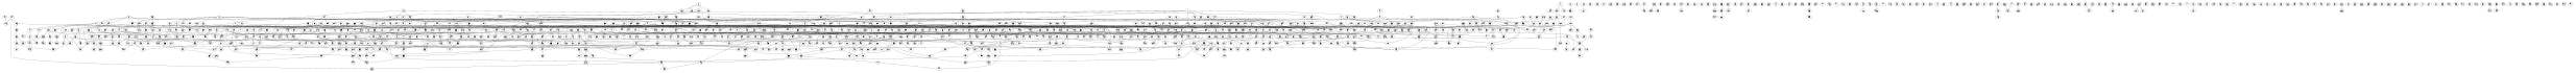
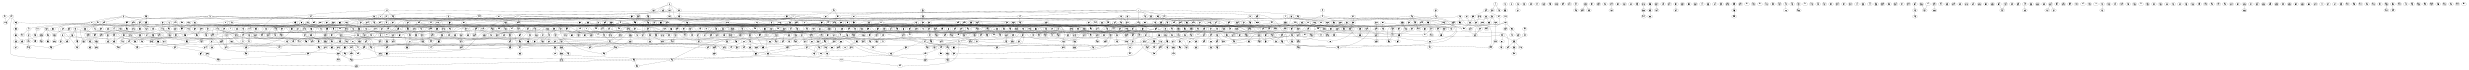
  graph {
    1
    2
    18
    38
    70
    234
    367
    587
    597
    629
    8
    31
    242
    176
    491
    645
    396
    140
    424
    482
    585
    801
    941
    9
    154
    611
    766
    3
    6
    13
    57
    115
    230
    243
    399
    409
    14
    192
    718
    61
    620
    118
    599
    380
    246
    790
    859
    899
    765
+   898
    433
    825
    4
    521
    643
    5
    17
    29
    54
    97
    116
    545
    41
    76
    111
    190
    517
    828
    73
    93
    527
    838
    565
    265
    654
    984
    276
    366
    390
    652
    936
    7
    19
    172
    209
    272
    356
    551
    552
    299
    376
    526
    815
    489
    703
    20
    53
    124
    235
    239
    446
    149
    499
    414
    196
    416
    570
    833
    931
    770
    685
    10
    364
    435
    n115 [label=1020]
    479
    11
    830
    12
    22
    475
    746
    795
    128
    342
    885
    971
    89
    112
    637
    408
    614
    15
    63
    68
    769
    802
    807
    357
    819
    254
    816
    878
    16
    52
    848
    905
    67
    977
    290
    891
    152
    220
    619
    861
    582
    799
    954
    939
    623
    808
    346
    398
    519
    890
    999
    197
    400
    21
    42
    814
    62
    78
    179
    476
    186
    516
    518
    402
    501
    23
    77
    535
    532
    837
    978
    24
    25
    109
    245
    47
    263
    382
    847
    506
    161
    880
    26
    28
    100
    201
    212
    760
    169
    207
    102
    530
    205
    261
    284
    740
    896
    27
    35
    146
    147
    232
    274
    907
    913
    617
    450
    348
    737
    701
    264
    415
    947
    440
    324
    166
    567
    945
    301
    989
    30
    34
    193
    572
    40
    432
    490
    680
    811
    647
    32
    46
    58
    669
    33
    36
    720
    200
    879
    486
    922
    745
    641
    208
    323
    37
    103
    104
    244
    494
    571
    924
    216
    752
    820
    250
    286
    758
    615
    39
    145
    210
    511
    529
    533
    590
    268
    381
    389
    480
    950
    777
    872
    666
    199
    791
    173
    856
    452
    775
    43
    122
    289
    127
    427
    344
    771
    44
    137
    581
    45
    483
    497
    531
    691
    477
    48
    755
    849
    49
    79
    106
    183
    622
    50
    142
    170
    248
    300
    719
    728
    315
    563
    744
    827
    935
    237
    309
    51
    496
    613
    749
    985
    55
    155
    550
    56
    117
    180
    873
    151
    513
    133
    537
    994
    222
    136
    150
    225
    665
    59
    322
    404
    688
    672
    884
    60
    64
    214
    317
    218
    422
    707
    188
    454
    841
    662
    406
    908
    667
    967
    65
    92
    211
    751
    66
    202
    642
    975
    69
    162
    163
    256
    325
    823
    991
    462
    628
    71
    138
    251
    330
    498
    621
    636
    656
    466
    725
    955
    926
    983
    690
    962
    72
    335
    575
    817
    74
    171
    385
    449
    75
    805
    648
    228
    80
    578
    687
    81
    82
    83
    84
    525
    788
    800
    85
    165
    920
    86
    87
    368
    557
    88
    98
    260
    886
    105
    369
    897
    493
    625
    839
    747
    90
    167
    231
    91
    773
    548
    345
    94
    131
    560
    291
    900
    95
    125
    178
    341
    96
    439
    850
    970
    607
    673
    844
    99
    420
    523
    158
    855
    996
    101
    113
    692
    413
    958
    221
    287
    640
    889
    107
    175
    108
    961
    110
    121
    269
    308
    696
    759
    114
    294
    536
    864
    258
    119
    157
    255
    423
    436
    458
    472
    159
    638
    120
    598
    657
    772
    132
    953
    123
    253
    236
    126
    129
    189
    965
    213
    319
    320
    610
    546
    595
    952
    130
    485
    134
    338
    421
    600
    803
    960
    135
    644
    693
    524
    756
    139
    359
    543
    822
    327
    993
    781
    982
    141
    681
    709
    842
    143
    144
    273
    852
    283
    695
    990
    148
    895
    403
    153
    944
    156
    354
    538
    288
    349
    334
    605
    160
    238
    505
    806
    541
    478
    580
    164
    313
    331
    441
    686
    804
    785
    660
    168
    174
    419
    459
    968
    650
    663
    683
    697
    542
    596
    818
    863
    177
    824
    181
    461
    566
    182
    206
    358
    233
    846
    951
    326
    835
    184
    716
    794
    185
    187
    431
    460
    930
    779
    862
    929
    191
    682
    917
    194
    195
    738
    903
    198
    874
    203
    275
    739
    365
    540
    204
    292
    809
    988
    894
    547
    556
    923
    215
    267
    361
    748
    589
    562
    778
    217
    708
    219
    932
    223
    224
    774
    226
    293
    761
    394
    713
    998
    227
    328
    447
    539
    229
    240
    318
    711
    915
    241
    675
    247
    946
    417
    467
    553
    875
    249
    252
    329
    843
    257
    259
    262
    266
    410
    438
    980
    270
    271
    502
    386
    583
    604
    277
    910
    278
    279
    780
    280
    281
    282
    463
    285
    321
    706
    412
    671
    295
    296
    297
    302
    925
    437
    298
    670
    928
    303
    350
    304
    555
    576
    305
    339
    306
    378
    307
    653
    966
    310
    659
    311
    492
    312
    601
    727
    742
    314
    316
    388
    914
    726
    332
    588
    721
    646
    333
    375
    867
    616
    336
    661
    337
    784
    340
    735
    343
    892
    948
    347
    934
    351
    764
    352
    353
    355
    426
    829
    881
    854
    360
    445
    362
    363
    443
    702
    370
    902
    371
    372
    391
    627
    373
    457
    574
    374
    377
    995
    379
    869
    383
    384
    987
    387
    630
    392
    393
    395
    733
    909
    397
    401
    405
    407
    411
    904
    418
    793
    851
    425
    428
    515
    429
    430
    434
    442
    606
    444
    810
    448
    451
    986
    453
    717
    455
    456
    568
    919
    464
    832
    465
    468
    522
    469
    470
    471
    473
    474
    674
    481
    484
    487
    488
    495
    500
    974
    503
    504
    608
    507
    508
    655
    509
    510
    512
    514
    520
    927
    528
    534
    544
    549
    813
    554
    679
    602
    558
    559
    561
    564
    569
    573
    676
    577
    579
    584
    715
    743
    586
    757
    591
    888
    592
    593
    964
    594
    603
    609
    612
    618
    624
    626
    631
    632
    633
    634
    754
    635
    639
    649
    883
    651
    658
    664
    992
    668
    677
    678
    684
    787
    937
    689
    694
    698
    699
    700
    704
    705
    710
    712
    767
    714
    722
    723
    724
    729
    730
    981
    731
    912
    732
    734
    736
    741
    750
    753
    762
    763
    768
    776
    782
    783
    786
    789
    792
    796
    797
    798
    812
    821
    826
    866
    831
    834
    836
    840
    876
    845
    853
    857
    858
    860
    865
    868
    870
    871
    877
    882
    887
    893
    901
    906
    911
    916
    918
    921
    933
    972
    938
    949
    940
    942
    943
    956
    957
    959
    963
    969
    973
    976
    979
    997
    1 -- 2
    1 -- 18
    1 -- 38
    1 -- 70
    1 -- 234
    1 -- 367
    1 -- 587
    1 -- 597
    1 -- 629
    2 -- 8
    2 -- 31
    2 -- 242
    18 -- 176
    18 -- 491
    18 -- 645
    38 -- 70
    38 -- 396
    38 -- 140
    38 -- 424
    38 -- 482
    38 -- 585
    70 -- 801
    597 -- 941
    8 -- 9
    8 -- 154
    31 -- 611
    31 -- 766
    176 -- 582
    176 -- 799
    176 -- 954
    491 -- 939
    491 -- 623
    645 -- 899
    645 -- 808
    396 -- 414
    140 -- 250
    140 -- 286
    140 -- 758
    585 -- 615
    801 -- 847
    9 -- 20
    9 -- 53
    9 -- 124
    9 -- 235
    9 -- 239
    154 -- 446
    611 -- 647
    3 -- 6
    3 -- 13
    3 -- 57
    3 -- 115
    3 -- 230
    3 -- 243
    3 -- 399
    3 -- 409
    6 -- 14
    6 -- 192
    6 -- 718
    13 -- 61
    13 -- 620
    57 -- 118
    115 -- 599
    115 -- 380
    230 -- 246
    243 -- 790
    243 -- 859
    243 -- 899
    399 -- 765
+   399 -- 898
    409 -- 433
    409 -- 825
    14 -- 276
    14 -- 366
    14 -- 390
    14 -- 652
    718 -- 936
    61 -- 89
    61 -- 112
    61 -- 637
    118 -- 136
    118 -- 150
    118 -- 225
    246 -- 766
    246 -- 610
    790 -- 884
    765 -- 984
    433 -- 501
    4 -- 521
    4 -- 643
    5 -- 17
    5 -- 29
    5 -- 54
    5 -- 97
    5 -- 116
    5 -- 545
    17 -- 41
    17 -- 76
    17 -- 111
    17 -- 190
    17 -- 517
    17 -- 828
    29 -- 73
    29 -- 93
    29 -- 527
    29 -- 838
    54 -- 565
    97 -- 265
    97 -- 654
    97 -- 984
    41 -- 67
    41 -- 977
    76 -- 290
    76 -- 891
    111 -- 152
    190 -- 220
    190 -- 619
    517 -- 861
    73 -- 166
    73 -- 567
    73 -- 945
    93 -- 301
    838 -- 989
    565 -- 749
    565 -- 985
    265 -- 324
    276 -- 408
    366 -- 614
    390 -- 765
    7 -- 19
    7 -- 172
    7 -- 209
    7 -- 272
    7 -- 356
    7 -- 551
    7 -- 552
    19 -- 299
    172 -- 376
    172 -- 526
    172 -- 815
    209 -- 489
    356 -- 703
    299 -- 346
    299 -- 398
    299 -- 519
    299 -- 890
    299 -- 999
    815 -- 827
    20 -- 149
    20 -- 499
    53 -- 414
    124 -- 196
    124 -- 416
    124 -- 570
    124 -- 833
    124 -- 931
    235 -- 770
    239 -- 685
    149 -- 197
    149 -- 400
    414 -- 613
    196 -- 640
    196 -- 236
    570 -- 623
    10 -- 364
    10 -- 435
    10 -- n115
    364 -- 479
    11 -- 830
    12 -- 22
    12 -- 475
    12 -- 746
    12 -- 795
    22 -- 128
    22 -- 342
    22 -- 885
    746 -- 971
    128 -- 186
    128 -- 516
    128 -- 518
    342 -- 402
    342 -- 501
    89 -- 691
    89 -- 422
    89 -- 707
    112 -- 188
    112 -- 454
    112 -- 841
    15 -- 63
    15 -- 68
    15 -- 769
    15 -- 802
    15 -- 807
    63 -- 357
    63 -- 819
    68 -- 254
    68 -- 816
    802 -- 878
    357 -- 667
    16 -- 396
    16 -- 52
    16 -- 848
    848 -- 905
    67 -- 199
    67 -- 791
    290 -- 506
    290 -- 805
    891 -- 935
    220 -- 779
    220 -- 862
    220 -- 929
    346 -- 971
    346 -- 641
    346 -- 709
    346 -- 403
    519 -- 538
    197 -- 662
    197 -- 403
    21 -- 376
    21 -- 42
    21 -- 814
    42 -- 62
    42 -- 78
    42 -- 179
    42 -- 476
    62 -- 173
    62 -- 856
    179 -- 452
    476 -- 775
    186 -- 380
    402 -- 967
    501 -- 735
    23 -- 77
    23 -- 535
    77 -- 599
    77 -- 532
    535 -- 837
    535 -- 978
    532 -- 701
    532 -- 648
    24 -- 582
    24 -- 25
    24 -- 109
    24 -- 245
    25 -- 47
    25 -- 263
    25 -- 382
    25 -- 847
    245 -- 299
    245 -- 506
    47 -- 161
    263 -- 880
    161 -- 703
    161 -- 691
    161 -- 477
    26 -- 28
    26 -- 100
    26 -- 201
    26 -- 212
    26 -- 760
    28 -- 169
    28 -- 207
    100 -- 102
    100 -- 530
    201 -- 205
    212 -- 261
    212 -- 284
    212 -- 740
    212 -- 896
    169 -- 440
    207 -- 324
    102 -- 158
    530 -- 855
    530 -- 996
    205 -- 692
    205 -- 874
    261 -- 357
    284 -- 441
    896 -- 903
    27 -- 35
    27 -- 146
    27 -- 147
    27 -- 232
    27 -- 274
    27 -- 907
    27 -- 913
    146 -- 617
    146 -- 450
    147 -- 348
    147 -- 737
    232 -- 701
    232 -- 264
    274 -- 415
    274 -- 947
    450 -- 640
    450 -- 889
    348 -- 802
    348 -- 695
    737 -- 990
    701 -- 755
    415 -- 583
    440 -- 548
    166 -- 848
    166 -- 575
    567 -- 908
    567 -- 817
    945 -- 984
    301 -- 345
    30 -- 34
    30 -- 193
    30 -- 572
    34 -- 40
    34 -- 432
    34 -- 490
    34 -- 680
    572 -- 587
    572 -- 811
    40 -- 486
    432 -- 922
    680 -- 745
    647 -- 675
    647 -- 902
    32 -- 46
    46 -- 58
    46 -- 669
    58 -- 795
    58 -- 529
    58 -- 483
    58 -- 497
    58 -- 531
    33 -- 36
    33 -- 720
    36 -- 200
    36 -- 879
    200 -- 641
    200 -- 208
    200 -- 323
    486 -- 666
    641 -- 931
    641 -- 751
    641 -- 944
    208 -- 820
    37 -- 103
    37 -- 104
    37 -- 244
    37 -- 494
    37 -- 571
    103 -- 272
    103 -- 450
    103 -- 924
    104 -- 878
    104 -- 216
    104 -- 752
    571 -- 820
    820 -- 894
    250 -- 644
    250 -- 822
    286 -- 327
    286 -- 993
    758 -- 781
    758 -- 982
    39 -- 145
    39 -- 210
    39 -- 511
    39 -- 529
    39 -- 533
    39 -- 590
    145 -- 861
    145 -- 268
    145 -- 381
    145 -- 389
    210 -- 480
    511 -- 950
    529 -- 777
    533 -- 811
    590 -- 872
    389 -- 396
    480 -- 547
    480 -- 556
    791 -- 975
    173 -- 662
    173 -- 406
    173 -- 908
    452 -- 621
    43 -- 122
    43 -- 289
    122 -- 127
    122 -- 427
    289 -- 619
    289 -- 344
    289 -- 771
    127 -- 246
    127 -- 132
    427 -- 953
    344 -- 671
    44 -- 617
    44 -- 137
    137 -- 581
    581 -- 644
    581 -- 693
    45 -- 939
    497 -- 571
    531 -- 665
    48 -- 755
    755 -- 849
    849 -- 855
    49 -- 79
    79 -- 382
    79 -- 106
    79 -- 183
    79 -- 622
    106 -- 790
    183 -- 617
    183 -- 228
    50 -- 78
    50 -- 142
    50 -- 170
    50 -- 248
    50 -- 300
    50 -- 719
    50 -- 728
    142 -- 315
    142 -- 563
    142 -- 744
    142 -- 827
    142 -- 935
    170 -- 367
    170 -- 237
    248 -- 380
    248 -- 309
    300 -- 936
    315 -- 709
    827 -- 842
    237 -- 697
    309 -- 505
    309 -- 417
    51 -- 356
    51 -- 526
    51 -- 248
    51 -- 496
    55 -- 155
    155 -- 550
    550 -- 572
    56 -- 117
    56 -- 180
    56 -- 873
    117 -- 234
    117 -- 151
    117 -- 513
    117 -- 133
    117 -- 537
    117 -- 994
    180 -- 222
    151 -- 190
    133 -- 536
    537 -- 777
    537 -- 864
    222 -- 499
    225 -- 581
    225 -- 341
    225 -- 258
    59 -- 322
    59 -- 404
    322 -- 688
    322 -- 672
    404 -- 884
    688 -- 790
    60 -- 64
    60 -- 214
    60 -- 317
    64 -- 479
    64 -- 402
    214 -- 218
    218 -- 701
    422 -- 493
    422 -- 625
    422 -- 839
    707 -- 747
    188 -- 648
    454 -- 759
    406 -- 818
    667 -- 829
    667 -- 881
    65 -- 92
    65 -- 211
    92 -- 440
    92 -- 151
    92 -- 751
    211 -- 409
    66 -- 873
    66 -- 202
    202 -- 642
    69 -- 162
    69 -- 163
    69 -- 256
    69 -- 325
    69 -- 823
    69 -- 991
    162 -- 563
    163 -- 462
    256 -- 628
    325 -- 899
    462 -- 947
    462 -- 805
    462 -- 478
    462 -- 580
    71 -- 496
    71 -- 138
    71 -- 251
    71 -- 330
    71 -- 498
    71 -- 621
    71 -- 636
    71 -- 656
    138 -- 466
    138 -- 725
    138 -- 955
    498 -- 926
    498 -- 983
    621 -- 856
    636 -- 690
    656 -- 830
    656 -- 924
    656 -- 962
    466 -- 611
    466 -- 524
    725 -- 756
    72 -- 335
    575 -- 628
    575 -- 804
    575 -- 785
    74 -- 171
    74 -- 385
    171 -- 449
    449 -- 450
    449 -- 542
    449 -- 596
    75 -- 880
    648 -- 930
    228 -- 326
    228 -- 835
    80 -- 578
    578 -- 687
    687 -- 761
    81 -- 688
    82 -- 433
    84 -- 525
    84 -- 788
    788 -- 800
    85 -- 165
    165 -- 920
    86 -- 718
    86 -- 620
    87 -- 614
    87 -- 368
    87 -- 557
    88 -- 991
    88 -- 98
    88 -- 260
    88 -- 886
    98 -- 105
    98 -- 369
    886 -- 897
    105 -- 615
    369 -- 641
    369 -- 607
    369 -- 673
    369 -- 844
    625 -- 793
    839 -- 851
    90 -- 907
    90 -- 167
    167 -- 231
    231 -- 585
    231 -- 381
    231 -- 719
    231 -- 660
    91 -- 773
    345 -- 670
    345 -- 928
    94 -- 131
    94 -- 560
    131 -- 432
    131 -- 291
    131 -- 900
    95 -- 125
    95 -- 178
    125 -- 291
    178 -- 341
    341 -- 824
    96 -- 116
    96 -- 795
    96 -- 439
    96 -- 850
    439 -- 970
    673 -- 788
    99 -- 420
    420 -- 523
    523 -- 589
    523 -- 562
    523 -- 778
    158 -- 261
    158 -- 221
    158 -- 287
    855 -- 988
    101 -- 701
    101 -- 113
    101 -- 692
    113 -- 529
    113 -- 413
    113 -- 958
    413 -- 837
    221 -- 941
    287 -- 941
    287 -- 334
    287 -- 605
    107 -- 513
    107 -- 991
    107 -- 175
    108 -- 961
    110 -- 121
    121 -- 498
    121 -- 269
    121 -- 308
    121 -- 696
    308 -- 657
    308 -- 772
    114 -- 294
    294 -- 971
    119 -- 157
    119 -- 255
    119 -- 423
    119 -- 436
    119 -- 458
    119 -- 472
    157 -- 607
    157 -- 159
    157 -- 638
    423 -- 924
    436 -- 839
    159 -- 288
    159 -- 349
    120 -- 801
    120 -- 598
    132 -- 319
    132 -- 320
    123 -- 567
    123 -- 253
    236 -- 738
    126 -- 129
    126 -- 189
    126 -- 965
    129 -- 213
    213 -- 320
    213 -- 546
    213 -- 595
    213 -- 952
    319 -- 485
    610 -- 841
    610 -- 675
    595 -- 923
    134 -- 200
    134 -- 338
    134 -- 421
    134 -- 600
    338 -- 803
    600 -- 960
    693 -- 813
    524 -- 904
    139 -- 872
    139 -- 359
    359 -- 543
    543 -- 751
    543 -- 854
    327 -- 476
    327 -- 706
    141 -- 599
    141 -- 681
    709 -- 744
    143 -- 662
    143 -- 320
    144 -- 773
    144 -- 273
    144 -- 852
    273 -- 511
    273 -- 283
    283 -- 386
    695 -- 934
    148 -- 499
    148 -- 260
    148 -- 895
    403 -- 852
    403 -- 903
    153 -- 641
    156 -- 176
    156 -- 354
    354 -- 551
    354 -- 538
    538 -- 795
    288 -- 536
    334 -- 412
    160 -- 238
    160 -- 505
    238 -- 806
    505 -- 541
    541 -- 608
    580 -- 988
    580 -- 919
    164 -- 284
    164 -- 486
    164 -- 656
    164 -- 313
    164 -- 331
    313 -- 416
    313 -- 686
    686 -- 742
    168 -- 174
    168 -- 419
    168 -- 459
    168 -- 968
    174 -- 650
    419 -- 663
    459 -- 683
    650 -- 999
    650 -- 863
    181 -- 317
    181 -- 461
    181 -- 566
    461 -- 617
    182 -- 301
    182 -- 238
    182 -- 206
    182 -- 358
    206 -- 233
    358 -- 846
    358 -- 951
    835 -- 864
    184 -- 208
    184 -- 716
    716 -- 794
    187 -- 218
    187 -- 431
    431 -- 460
    191 -- 859
    191 -- 483
    191 -- 560
    191 -- 682
    682 -- 958
    682 -- 917
    194 -- 342
    194 -- 908
    195 -- 587
    203 -- 364
    203 -- 275
    203 -- 739
    275 -- 365
    275 -- 540
    365 -- 590
    365 -- 804
    365 -- 604
    540 -- 665
    204 -- 292
    204 -- 809
    292 -- 988
    556 -- 614
    215 -- 523
    215 -- 267
    215 -- 361
    267 -- 748
    361 -- 557
    562 -- 927
    217 -- 861
    217 -- 708
    708 -- 890
    219 -- 517
    219 -- 749
    219 -- 498
    219 -- 932
    224 -- 690
    224 -- 683
    224 -- 774
    226 -- 313
    226 -- 293
    226 -- 761
    293 -- 825
    293 -- 394
    293 -- 713
    293 -- 998
    394 -- 421
    227 -- 301
    227 -- 328
    328 -- 589
    328 -- 447
    328 -- 539
    447 -- 886
    447 -- 696
    240 -- 328
    240 -- 318
    318 -- 587
    318 -- 711
    318 -- 915
    711 -- 847
    675 -- 896
    675 -- 717
    247 -- 946
    467 -- 553
    467 -- 875
    553 -- 580
    249 -- 970
    252 -- 329
    252 -- 843
    262 -- 572
    262 -- 788
    266 -- 707
    266 -- 952
    266 -- 410
    410 -- 691
    410 -- 438
    410 -- 980
    270 -- 884
    271 -- 502
    502 -- 537
    386 -- 846
    386 -- 463
    583 -- 925
    604 -- 702
    277 -- 917
    277 -- 910
    279 -- 780
    463 -- 905
    463 -- 987
    285 -- 922
    285 -- 321
    321 -- 551
    321 -- 952
    706 -- 726
    412 -- 825
    412 -- 616
    671 -- 686
    296 -- 970
    297 -- 565
    297 -- 423
    297 -- 302
    297 -- 925
    302 -- 437
    437 -- 467
    298 -- 545
    670 -- 892
    928 -- 948
    303 -- 350
    350 -- 422
    304 -- 555
    555 -- 954
    555 -- 967
    555 -- 578
    555 -- 576
    576 -- 602
    305 -- 318
    305 -- 339
    339 -- 862
    306 -- 874
    306 -- 378
    307 -- 653
    653 -- 822
    653 -- 966
    310 -- 315
    310 -- 659
    659 -- 841
    311 -- 492
    492 -- 497
    492 -- 749
    312 -- 601
    601 -- 727
    727 -- 993
    314 -- 650
    316 -- 388
    388 -- 914
    332 -- 588
    332 -- 721
    588 -- 896
    588 -- 646
    333 -- 375
    375 -- 867
    616 -- 685
    336 -- 661
    661 -- 928
    337 -- 784
    735 -- 995
    735 -- 974
    343 -- 718
    343 -- 816
    892 -- 992
    934 -- 965
    351 -- 764
    355 -- 426
    426 -- 835
    360 -- 445
    445 -- 746
    445 -- 950
    363 -- 588
    363 -- 443
    370 -- 902
    371 -- 525
    371 -- 437
    372 -- 391
    391 -- 519
    391 -- 627
    627 -- 630
    373 -- 830
    373 -- 419
    373 -- 457
    373 -- 574
    457 -- 947
    574 -- 835
    377 -- 645
    377 -- 995
    379 -- 414
    379 -- 637
    379 -- 869
    387 -- 402
    395 -- 733
    733 -- 909
    411 -- 904
    428 -- 590
    428 -- 515
    515 -- 947
    429 -- 496
    429 -- 934
    430 -- 447
    442 -- 606
    444 -- 600
    444 -- 810
    451 -- 986
    453 -- 578
    453 -- 675
    717 -- 944
    455 -- 456
    456 -- 597
    456 -- 874
    456 -- 568
    464 -- 854
    464 -- 832
    832 -- 833
    465 -- 607
    468 -- 601
    468 -- 702
    468 -- 522
    522 -- 900
    469 -- 571
    470 -- 599
    474 -- 674
    674 -- 837
    481 -- 650
    481 -- 874
    481 -- 948
    488 -- 663
    495 -- 647
    495 -- 775
    503 -- 837
    508 -- 655
    655 -- 974
    509 -- 920
    509 -- 759
    510 -- 835
    520 -- 725
    534 -- 996
    549 -- 793
    549 -- 813
    554 -- 679
    679 -- 693
    602 -- 676
    569 -- 983
    573 -- 672
    584 -- 715
    715 -- 743
    586 -- 757
    591 -- 888
    592 -- 805
    593 -- 794
    593 -- 964
    631 -- 962
    631 -- 932
    634 -- 754
    649 -- 883
    651 -- 708
    664 -- 992
    677 -- 847
    684 -- 787
    684 -- 937
    689 -- n115
    712 -- 767
    714 -- 757
    722 -- 863
    730 -- 766
    730 -- 981
    731 -- 912
    912 -- 928
    734 -- 754
    750 -- 761
    826 -- 866
    840 -- 876
    876 -- 891
    882 -- 917
    933 -- 972
    938 -- 949
    969 -- 995
  }
